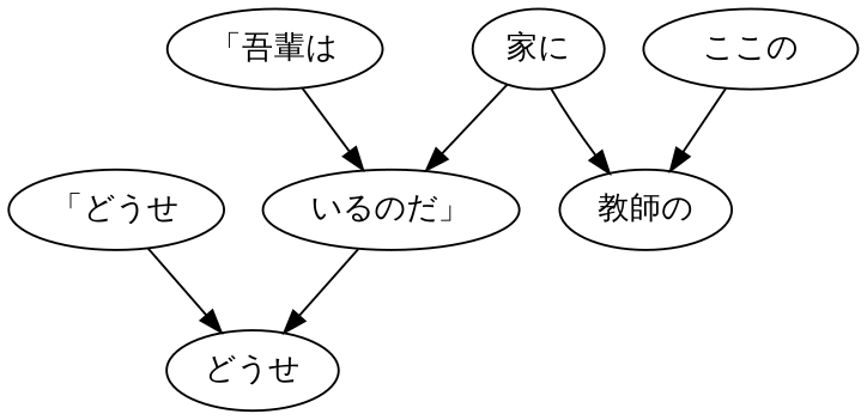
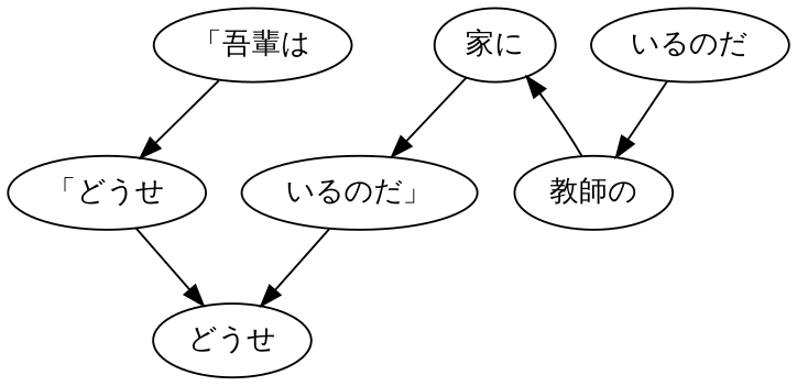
  digraph {
    fontname="EB Garamond"
    node [fontname="EB Garamond"]
    edge [fontname="EB Garamond"]
    n1 [label="「吾輩は"]
    n2 [label="いるのだ」"]
    n3 [label="どうせ"]
-   n4 [label="ここの"]
+   n4 [label="いるのだ"]
    n5 [label="教師の"]
    n6 [label="家に"]
    n7 [label="「どうせ"]
-   n1 -> n2
+   n1 -> n7
    n2 -> n3
    n4 -> n5
-   n6 -> n5
+   n5 -> n6
    n6 -> n2
    n7 -> n3
  }
